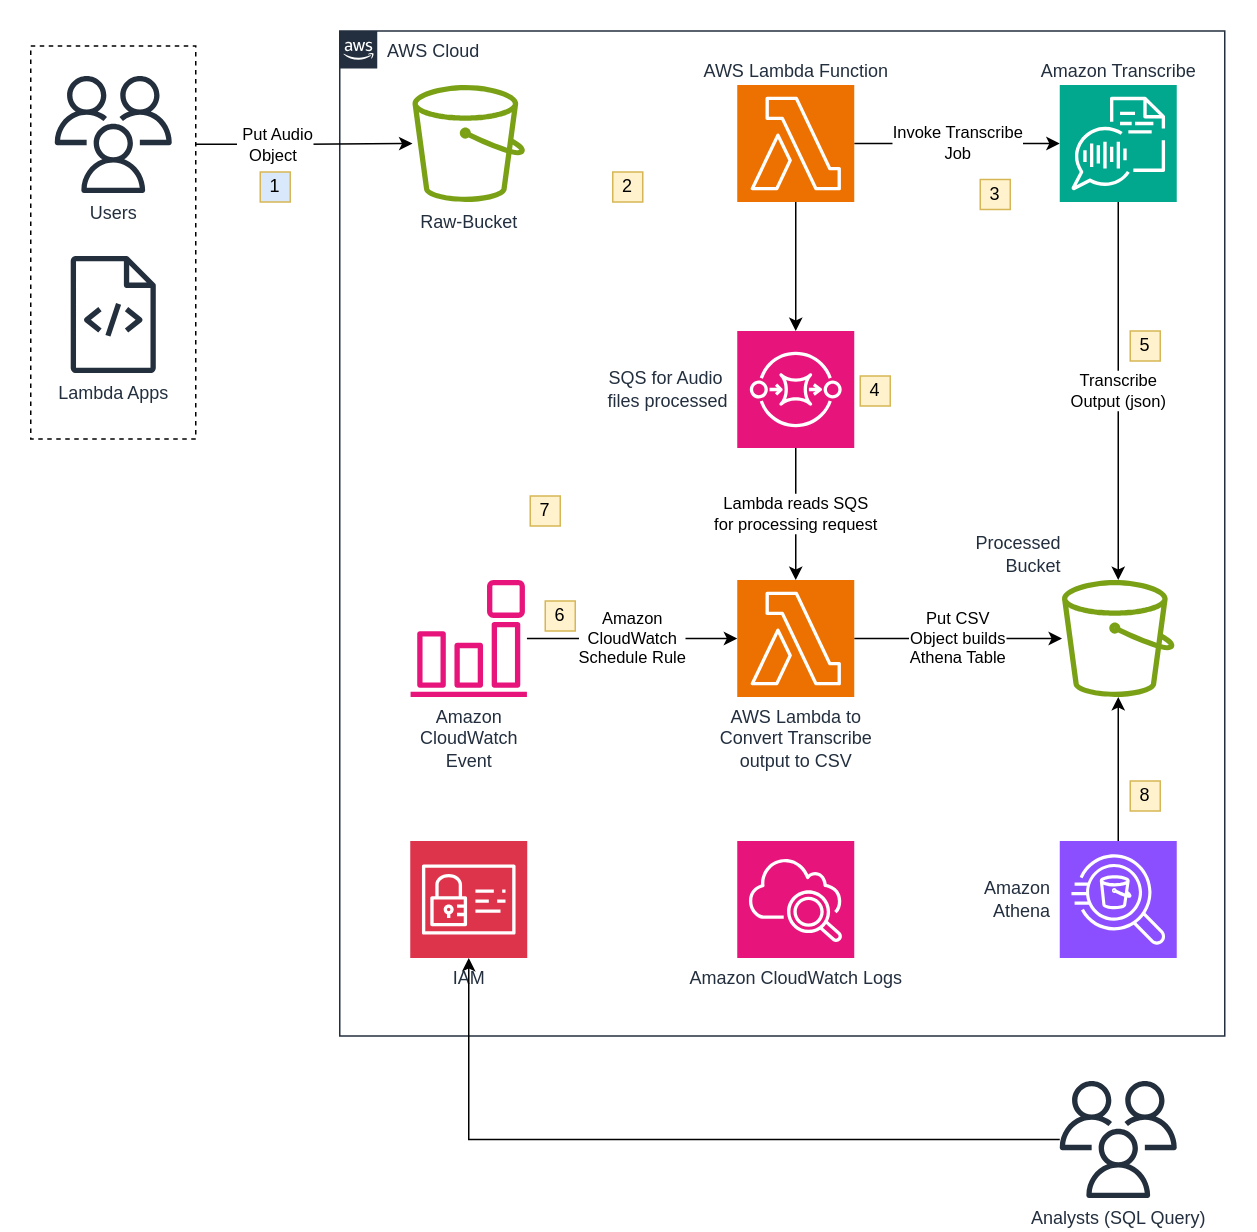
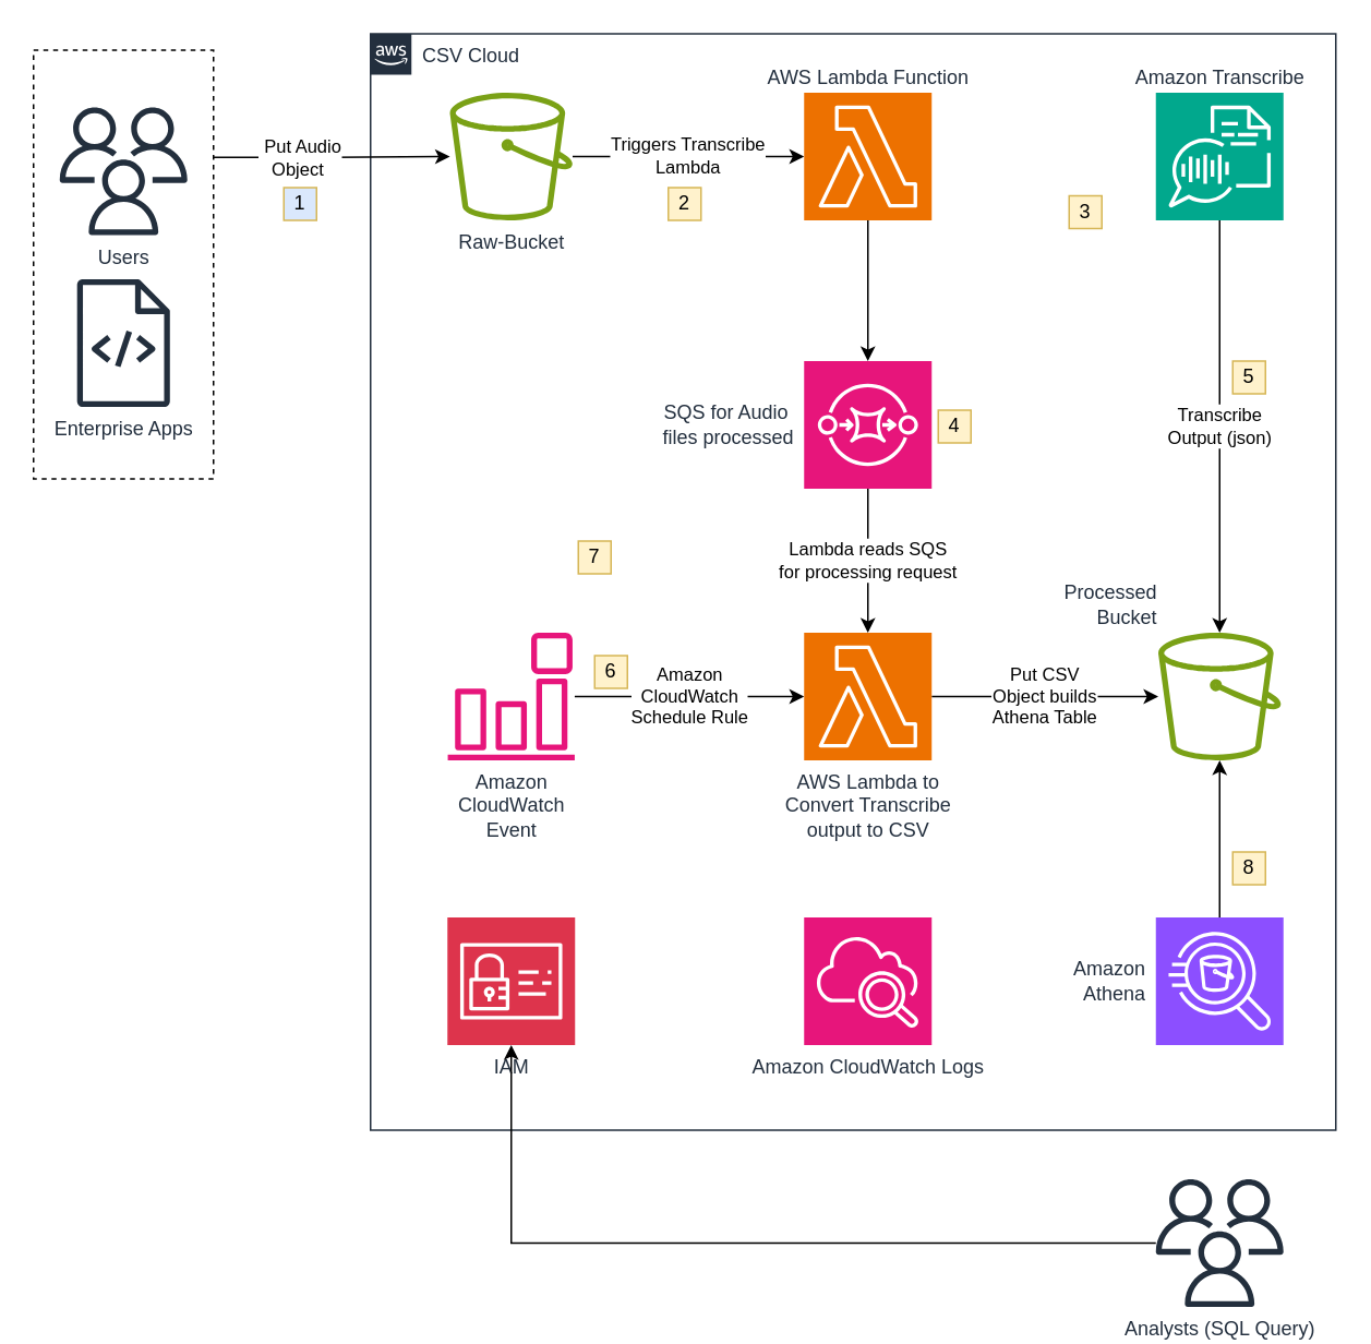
  <mxCell id="0" />
  <mxCell id="1" parent="0" />
- <mxCell id="2" value="AWS Cloud" style="points=[[0,0],[0.25,0],[0.5,0],[0.75,0],[1,0],[1,0.25],[1,0.5],[1,0.75],[1,1],[0.75,1],[0.5,1],[0.25,1],[0,1],[0,0.75],[0,0.5],[0,0.25]];outlineConnect=0;gradientColor=none;html=1;whiteSpace=wrap;fontSize=12;fontStyle=0;container=1;pointerEvents=0;collapsible=0;recursiveResize=0;shape=mxgraph.aws4.group;grIcon=mxgraph.aws4.group_aws_cloud_alt;strokeColor=#232F3E;fillColor=none;verticalAlign=top;align=left;spacingLeft=30;fontColor=#232F3E;dashed=0;" vertex="1" parent="1"><mxGeometry x="226" y="20" width="590" height="670" as="geometry" /></mxCell>
+ <mxCell id="2" value="CSV Cloud" style="points=[[0,0],[0.25,0],[0.5,0],[0.75,0],[1,0],[1,0.25],[1,0.5],[1,0.75],[1,1],[0.75,1],[0.5,1],[0.25,1],[0,1],[0,0.75],[0,0.5],[0,0.25]];outlineConnect=0;gradientColor=none;html=1;whiteSpace=wrap;fontSize=12;fontStyle=0;container=1;pointerEvents=0;collapsible=0;recursiveResize=0;shape=mxgraph.aws4.group;grIcon=mxgraph.aws4.group_aws_cloud_alt;strokeColor=#232F3E;fillColor=none;verticalAlign=top;align=left;spacingLeft=30;fontColor=#232F3E;dashed=0;" vertex="1" parent="1"><mxGeometry x="226" y="20" width="590" height="670" as="geometry" /></mxCell>
+ <mxCell id="3" value="Triggers Transcribe&lt;div&gt;Lambda&lt;/div&gt;" style="edgeStyle=orthogonalEdgeStyle;rounded=0;orthogonalLoop=1;jettySize=auto;html=1;" edge="1" parent="2" source="4" target="10"><mxGeometry relative="1" as="geometry" /></mxCell>
  <mxCell id="4" value="Raw-Bucket" style="sketch=0;outlineConnect=0;fontColor=#232F3E;gradientColor=none;fillColor=#7AA116;strokeColor=none;dashed=0;verticalLabelPosition=bottom;verticalAlign=top;align=center;html=1;fontSize=12;fontStyle=0;aspect=fixed;pointerEvents=1;shape=mxgraph.aws4.bucket;" vertex="1" parent="2"><mxGeometry x="48.5" y="36" width="75" height="78" as="geometry" /></mxCell>
  <mxCell id="5" value="Lambda reads SQS&lt;div&gt;for processing request&lt;/div&gt;" style="edgeStyle=orthogonalEdgeStyle;rounded=0;orthogonalLoop=1;jettySize=auto;html=1;" edge="1" parent="2" source="6" target="15"><mxGeometry relative="1" as="geometry" /></mxCell>
  <mxCell id="6" value="SQS for Audio&amp;nbsp;&lt;div&gt;files processed&lt;/div&gt;" style="sketch=0;points=[[0,0,0],[0.25,0,0],[0.5,0,0],[0.75,0,0],[1,0,0],[0,1,0],[0.25,1,0],[0.5,1,0],[0.75,1,0],[1,1,0],[0,0.25,0],[0,0.5,0],[0,0.75,0],[1,0.25,0],[1,0.5,0],[1,0.75,0]];outlineConnect=0;fontColor=#232F3E;fillColor=#E7157B;strokeColor=#ffffff;dashed=0;verticalLabelPosition=middle;verticalAlign=middle;align=right;html=1;fontSize=12;fontStyle=0;aspect=fixed;shape=mxgraph.aws4.resourceIcon;resIcon=mxgraph.aws4.sqs;labelPosition=left;spacingRight=5;" vertex="1" parent="2"><mxGeometry x="265" y="200" width="78" height="78" as="geometry" /></mxCell>
  <mxCell id="7" value="Amazon CloudWatch&amp;nbsp;&lt;span style=&quot;background-color: transparent; color: light-dark(rgb(35, 47, 62), rgb(189, 199, 212));&quot;&gt;Logs&lt;/span&gt;" style="sketch=0;points=[[0,0,0],[0.25,0,0],[0.5,0,0],[0.75,0,0],[1,0,0],[0,1,0],[0.25,1,0],[0.5,1,0],[0.75,1,0],[1,1,0],[0,0.25,0],[0,0.5,0],[0,0.75,0],[1,0.25,0],[1,0.5,0],[1,0.75,0]];points=[[0,0,0],[0.25,0,0],[0.5,0,0],[0.75,0,0],[1,0,0],[0,1,0],[0.25,1,0],[0.5,1,0],[0.75,1,0],[1,1,0],[0,0.25,0],[0,0.5,0],[0,0.75,0],[1,0.25,0],[1,0.5,0],[1,0.75,0]];outlineConnect=0;fontColor=#232F3E;fillColor=#E7157B;strokeColor=#ffffff;dashed=0;verticalLabelPosition=bottom;verticalAlign=top;align=center;html=1;fontSize=12;fontStyle=0;aspect=fixed;shape=mxgraph.aws4.resourceIcon;resIcon=mxgraph.aws4.cloudwatch_2;" vertex="1" parent="2"><mxGeometry x="265" y="540" width="78" height="78" as="geometry" /></mxCell>
- <mxCell id="8" value="Invoke Transcribe&lt;div&gt;Job&lt;/div&gt;" style="edgeStyle=orthogonalEdgeStyle;rounded=0;orthogonalLoop=1;jettySize=auto;html=1;" edge="1" parent="2" source="10" target="13"><mxGeometry relative="1" as="geometry" /></mxCell>
  <mxCell id="9" style="edgeStyle=orthogonalEdgeStyle;rounded=0;orthogonalLoop=1;jettySize=auto;html=1;" edge="1" parent="2" source="10" target="6"><mxGeometry relative="1" as="geometry" /></mxCell>
  <mxCell id="10" value="AWS Lambda Function" style="sketch=0;points=[[0,0,0],[0.25,0,0],[0.5,0,0],[0.75,0,0],[1,0,0],[0,1,0],[0.25,1,0],[0.5,1,0],[0.75,1,0],[1,1,0],[0,0.25,0],[0,0.5,0],[0,0.75,0],[1,0.25,0],[1,0.5,0],[1,0.75,0]];outlineConnect=0;fontColor=#232F3E;fillColor=#ED7100;strokeColor=#ffffff;dashed=0;verticalLabelPosition=top;verticalAlign=bottom;align=center;html=1;fontSize=12;fontStyle=0;aspect=fixed;shape=mxgraph.aws4.resourceIcon;resIcon=mxgraph.aws4.lambda;labelPosition=center;" vertex="1" parent="2"><mxGeometry x="265" y="36" width="78" height="78" as="geometry" /></mxCell>
  <mxCell id="11" value="Amazon&lt;div&gt;CloudWatch&lt;/div&gt;&lt;div&gt;Event&lt;/div&gt;" style="sketch=0;outlineConnect=0;fontColor=#232F3E;gradientColor=none;fillColor=#E7157B;strokeColor=none;dashed=0;verticalLabelPosition=bottom;verticalAlign=top;align=center;html=1;fontSize=12;fontStyle=0;aspect=fixed;pointerEvents=1;shape=mxgraph.aws4.event_event_based;" vertex="1" parent="2"><mxGeometry x="47" y="366" width="78" height="78" as="geometry" /></mxCell>
  <mxCell id="12" value="Transcribe&lt;div&gt;Output (json)&lt;/div&gt;" style="edgeStyle=orthogonalEdgeStyle;rounded=0;orthogonalLoop=1;jettySize=auto;html=1;" edge="1" parent="2" source="13" target="18"><mxGeometry relative="1" as="geometry" /></mxCell>
  <mxCell id="13" value="Amazon Transcribe" style="sketch=0;points=[[0,0,0],[0.25,0,0],[0.5,0,0],[0.75,0,0],[1,0,0],[0,1,0],[0.25,1,0],[0.5,1,0],[0.75,1,0],[1,1,0],[0,0.25,0],[0,0.5,0],[0,0.75,0],[1,0.25,0],[1,0.5,0],[1,0.75,0]];outlineConnect=0;fontColor=#232F3E;fillColor=#01A88D;strokeColor=#ffffff;dashed=0;verticalLabelPosition=top;verticalAlign=bottom;align=center;html=1;fontSize=12;fontStyle=0;aspect=fixed;shape=mxgraph.aws4.resourceIcon;resIcon=mxgraph.aws4.transcribe;labelPosition=center;" vertex="1" parent="2"><mxGeometry x="480" y="36" width="78" height="78" as="geometry" /></mxCell>
  <mxCell id="14" value="Put CSV&lt;div&gt;Object builds&lt;/div&gt;&lt;div&gt;Athena Table&lt;/div&gt;" style="edgeStyle=orthogonalEdgeStyle;rounded=0;orthogonalLoop=1;jettySize=auto;html=1;" edge="1" parent="2" source="15" target="18"><mxGeometry relative="1" as="geometry" /></mxCell>
  <mxCell id="15" value="AWS Lambda to&lt;div&gt;Convert Transcribe&lt;div&gt;output to CSV&lt;/div&gt;&lt;/div&gt;" style="sketch=0;points=[[0,0,0],[0.25,0,0],[0.5,0,0],[0.75,0,0],[1,0,0],[0,1,0],[0.25,1,0],[0.5,1,0],[0.75,1,0],[1,1,0],[0,0.25,0],[0,0.5,0],[0,0.75,0],[1,0.25,0],[1,0.5,0],[1,0.75,0]];outlineConnect=0;fontColor=#232F3E;fillColor=#ED7100;strokeColor=#ffffff;dashed=0;verticalLabelPosition=bottom;verticalAlign=top;align=center;html=1;fontSize=12;fontStyle=0;aspect=fixed;shape=mxgraph.aws4.resourceIcon;resIcon=mxgraph.aws4.lambda;" vertex="1" parent="2"><mxGeometry x="265" y="366" width="78" height="78" as="geometry" /></mxCell>
  <mxCell id="16" value="Amazon&lt;div&gt;Athena&lt;/div&gt;" style="sketch=0;points=[[0,0,0],[0.25,0,0],[0.5,0,0],[0.75,0,0],[1,0,0],[0,1,0],[0.25,1,0],[0.5,1,0],[0.75,1,0],[1,1,0],[0,0.25,0],[0,0.5,0],[0,0.75,0],[1,0.25,0],[1,0.5,0],[1,0.75,0]];outlineConnect=0;fontColor=#232F3E;fillColor=#8C4FFF;strokeColor=#ffffff;dashed=0;verticalLabelPosition=middle;verticalAlign=middle;align=right;html=1;fontSize=12;fontStyle=0;aspect=fixed;shape=mxgraph.aws4.resourceIcon;resIcon=mxgraph.aws4.athena;labelPosition=left;spacingRight=5;" vertex="1" parent="2"><mxGeometry x="480" y="540" width="78" height="78" as="geometry" /></mxCell>
  <mxCell id="17" style="edgeStyle=orthogonalEdgeStyle;rounded=0;orthogonalLoop=1;jettySize=auto;html=1;" edge="1" parent="2" source="16" target="18"><mxGeometry relative="1" as="geometry" /></mxCell>
  <mxCell id="18" value="Processed&lt;div&gt;Bucket&lt;/div&gt;" style="sketch=0;outlineConnect=0;fontColor=#232F3E;gradientColor=none;fillColor=#7AA116;strokeColor=none;dashed=0;verticalLabelPosition=top;verticalAlign=bottom;align=right;html=1;fontSize=12;fontStyle=0;aspect=fixed;pointerEvents=1;shape=mxgraph.aws4.bucket;labelPosition=left;" vertex="1" parent="2"><mxGeometry x="481.5" y="366" width="75" height="78" as="geometry" /></mxCell>
  <mxCell id="19" value="IAM" style="sketch=0;points=[[0,0,0],[0.25,0,0],[0.5,0,0],[0.75,0,0],[1,0,0],[0,1,0],[0.25,1,0],[0.5,1,0],[0.75,1,0],[1,1,0],[0,0.25,0],[0,0.5,0],[0,0.75,0],[1,0.25,0],[1,0.5,0],[1,0.75,0]];outlineConnect=0;fontColor=#232F3E;fillColor=#DD344C;strokeColor=#ffffff;dashed=0;verticalLabelPosition=bottom;verticalAlign=top;align=center;html=1;fontSize=12;fontStyle=0;aspect=fixed;shape=mxgraph.aws4.resourceIcon;resIcon=mxgraph.aws4.identity_and_access_management;" vertex="1" parent="2"><mxGeometry x="47" y="540" width="78" height="78" as="geometry" /></mxCell>
  <mxCell id="20" value="Amazon&lt;div&gt;CloudWatch&lt;div&gt;Schedule Rule&lt;/div&gt;&lt;/div&gt;" style="edgeStyle=orthogonalEdgeStyle;rounded=0;orthogonalLoop=1;jettySize=auto;html=1;entryX=0;entryY=0.5;entryDx=0;entryDy=0;entryPerimeter=0;" edge="1" parent="2" source="11" target="15"><mxGeometry relative="1" as="geometry" /></mxCell>
  <mxCell id="21" value="2" style="rounded=0;whiteSpace=wrap;html=1;fillColor=#fff2cc;strokeColor=#d6b656;" vertex="1" parent="2"><mxGeometry x="182" y="94" width="20" height="20" as="geometry" /></mxCell>
  <mxCell id="22" value="3" style="rounded=0;whiteSpace=wrap;html=1;fillColor=#fff2cc;strokeColor=#d6b656;" vertex="1" parent="2"><mxGeometry x="427" y="99" width="20" height="20" as="geometry" /></mxCell>
  <mxCell id="23" value="4" style="rounded=0;whiteSpace=wrap;html=1;fillColor=#fff2cc;strokeColor=#d6b656;" vertex="1" parent="2"><mxGeometry x="347" y="230" width="20" height="20" as="geometry" /></mxCell>
  <mxCell id="24" value="5" style="rounded=0;whiteSpace=wrap;html=1;fillColor=#fff2cc;strokeColor=#d6b656;" vertex="1" parent="2"><mxGeometry x="527" y="200" width="20" height="20" as="geometry" /></mxCell>
  <mxCell id="25" value="6" style="rounded=0;whiteSpace=wrap;html=1;fillColor=#fff2cc;strokeColor=#d6b656;" vertex="1" parent="2"><mxGeometry x="137" y="380" width="20" height="20" as="geometry" /></mxCell>
  <mxCell id="26" value="7" style="rounded=0;whiteSpace=wrap;html=1;fillColor=#fff2cc;strokeColor=#d6b656;" vertex="1" parent="2"><mxGeometry x="127" y="310" width="20" height="20" as="geometry" /></mxCell>
  <mxCell id="27" value="8" style="rounded=0;whiteSpace=wrap;html=1;fillColor=#fff2cc;strokeColor=#d6b656;" vertex="1" parent="2"><mxGeometry x="527" y="500" width="20" height="20" as="geometry" /></mxCell>
  <mxCell id="28" value="&amp;nbsp;Put Audio&lt;div&gt;Object&amp;nbsp;&lt;/div&gt;" style="edgeStyle=orthogonalEdgeStyle;rounded=0;orthogonalLoop=1;jettySize=auto;html=1;exitX=1;exitY=0.25;exitDx=0;exitDy=0;" edge="1" parent="1" source="29" target="4"><mxGeometry x="-0.264" y="1" relative="1" as="geometry"><mxPoint y="1" as="offset" /></mxGeometry></mxCell>
  <mxCell id="29" value="" style="rounded=0;whiteSpace=wrap;html=1;dashed=1;fillColor=none;" vertex="1" parent="1"><mxGeometry x="20" y="30" width="110" height="262" as="geometry" /></mxCell>
- <mxCell id="30" value="Users" style="sketch=0;outlineConnect=0;fontColor=#232F3E;gradientColor=none;fillColor=#232F3D;strokeColor=none;dashed=0;verticalLabelPosition=bottom;verticalAlign=top;align=center;html=1;fontSize=12;fontStyle=0;aspect=fixed;pointerEvents=1;shape=mxgraph.aws4.users;" vertex="1" parent="1"><mxGeometry x="36" y="50" width="78" height="78" as="geometry" /></mxCell>
- <mxCell id="31" value="Lambda Apps" style="sketch=0;outlineConnect=0;fontColor=#232F3E;gradientColor=none;fillColor=#232F3D;strokeColor=none;dashed=0;verticalLabelPosition=bottom;verticalAlign=top;align=center;html=1;fontSize=12;fontStyle=0;aspect=fixed;pointerEvents=1;shape=mxgraph.aws4.source_code;" vertex="1" parent="1"><mxGeometry x="46.5" y="170" width="57" height="78" as="geometry" /></mxCell>
+ <mxCell id="30" value="Users" style="sketch=0;outlineConnect=0;fontColor=#232F3E;gradientColor=none;fillColor=#232F3D;strokeColor=none;dashed=0;verticalLabelPosition=bottom;verticalAlign=top;align=center;html=1;fontSize=12;fontStyle=0;aspect=fixed;pointerEvents=1;shape=mxgraph.aws4.users;" vertex="1" parent="1"><mxGeometry x="36" y="65" width="78" height="78" as="geometry" /></mxCell>
+ <mxCell id="31" value="Enterprise Apps" style="sketch=0;outlineConnect=0;fontColor=#232F3E;gradientColor=none;fillColor=#232F3D;strokeColor=none;dashed=0;verticalLabelPosition=bottom;verticalAlign=top;align=center;html=1;fontSize=12;fontStyle=0;aspect=fixed;pointerEvents=1;shape=mxgraph.aws4.source_code;" vertex="1" parent="1"><mxGeometry x="46.5" y="170" width="57" height="78" as="geometry" /></mxCell>
  <mxCell id="32" style="edgeStyle=orthogonalEdgeStyle;rounded=0;orthogonalLoop=1;jettySize=auto;html=1;" edge="1" parent="1" source="33" target="19"><mxGeometry relative="1" as="geometry" /></mxCell>
  <mxCell id="33" value="Analysts (SQL Query)" style="sketch=0;outlineConnect=0;fontColor=#232F3E;gradientColor=none;fillColor=#232F3D;strokeColor=none;dashed=0;verticalLabelPosition=bottom;verticalAlign=top;align=center;html=1;fontSize=12;fontStyle=0;aspect=fixed;pointerEvents=1;shape=mxgraph.aws4.users;" vertex="1" parent="1"><mxGeometry x="706" y="720" width="78" height="78" as="geometry" /></mxCell>
  <mxCell id="34" value="1" style="rounded=0;whiteSpace=wrap;html=1;fillColor=#dae8fc;strokeColor=#d6b656;" vertex="1" parent="1"><mxGeometry x="173" y="114" width="20" height="20" as="geometry" /></mxCell>
